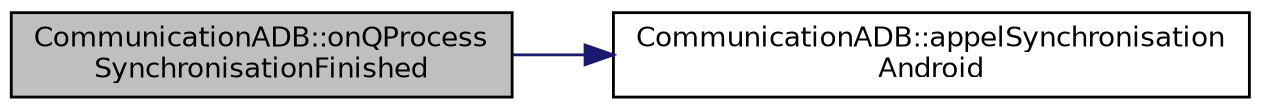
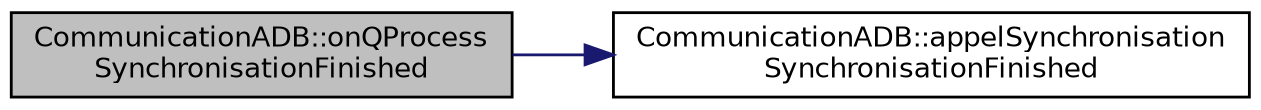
  digraph {
    rankdir=LR
    node [color=black fontname=Helvetica fontsize=10 shape=record style=filled]
    n1 [fillcolor=grey75 fontcolor=black height=0.2 label="CommunicationADB::onQProcess\lSynchronisationFinished" width=0.4]
-   n2 [fillcolor=white height=0.2 label="CommunicationADB::appelSynchronisation\lAndroid" width=0.4]
+   n2 [fillcolor=white height=0.2 label="CommunicationADB::appelSynchronisation\lSynchronisationFinished" width=0.4]
    n1 -> n2 [color=midnightblue fontname=Helvetica fontsize=10 labelfontname=Helvetica labelfontsize=10 style=solid]
  }
